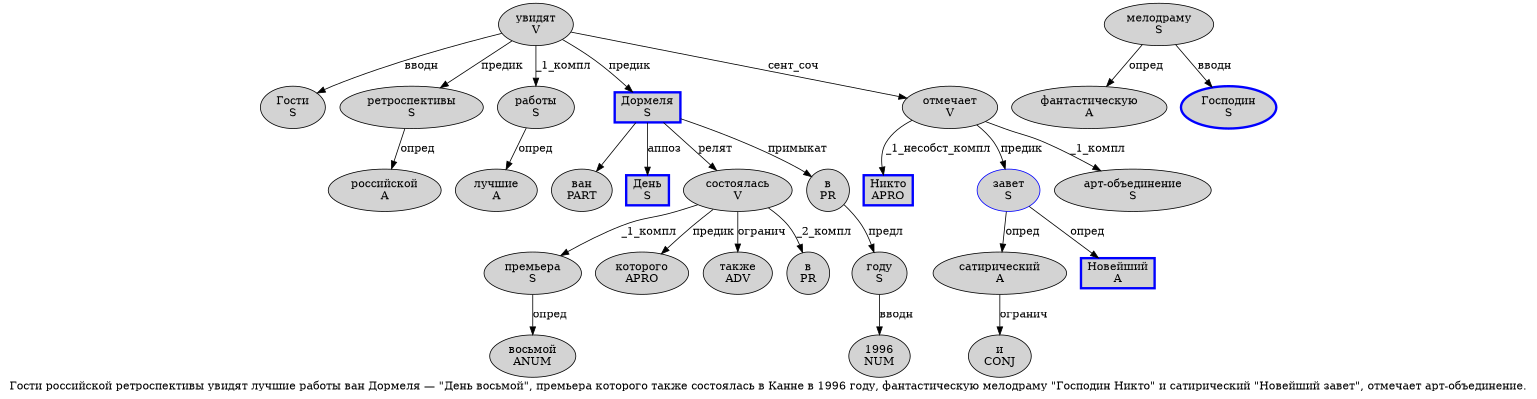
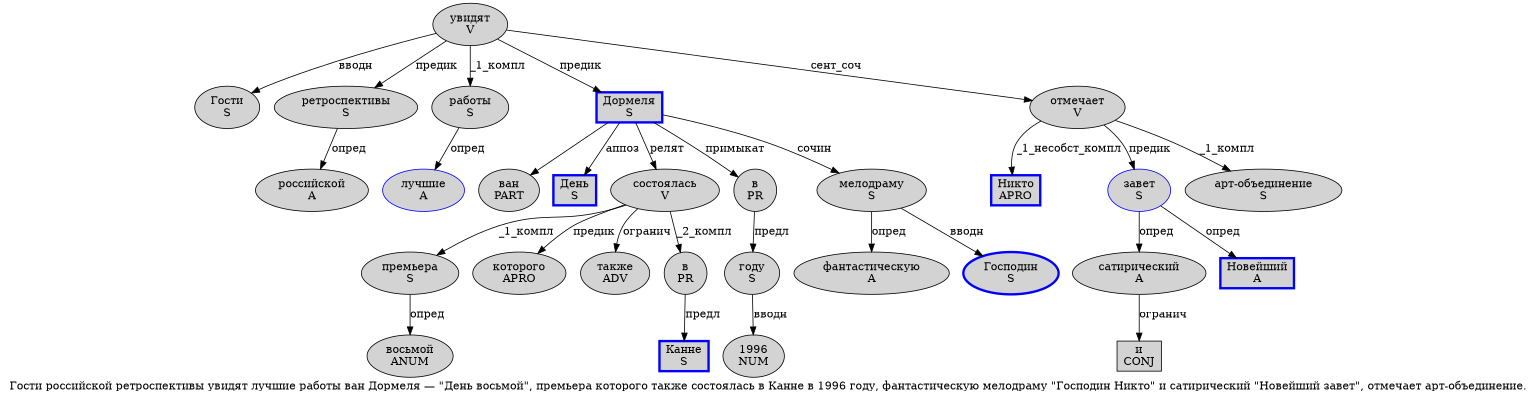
  digraph {
    label="Гости российской ретроспективы увидят лучшие работы ван Дормеля — \"День восьмой\", премьера которого также состоялась в Канне в 1996 году, фантастическую мелодраму \"Господин Никто\" и сатирический \"Новейший завет\", отмечает арт-объединение."
    node [fillcolor=lightgray penwidth=1 shape=ellipse style=filled]
    n1 [label="Гости\nS"]
    n2 [label="российской\nA"]
    n3 [label="ретроспективы\nS"]
    n4 [label="увидят\nV"]
    n5 [label="работы\nS"]
    n6 [color=blue label="Дормеля\nS" penwidth=3 shape=box]
    n7 [label="отмечает\nV"]
-   n8 [label="лучшие\nA"]
+   n8 [label="лучшие\nA" color=blue]
    n9 [label="ван\nPART"]
    n10 [color=blue label="День\nS" penwidth=3 shape=box]
    n11 [label="состоялась\nV"]
    n12 [label="в\nPR"]
    n13 [label="мелодраму\nS"]
    n14 [color=blue label="Никто\nAPRO" penwidth=3 shape=box]
    n15 [color=blue label="завет\nS"]
    n16 [label="арт-объединение\nS"]
    n17 [label="премьера\nS"]
    n18 [label="которого\nAPRO"]
    n19 [label="также\nADV"]
    n20 [label="в\nPR"]
    n21 [label="году\nS"]
    n22 [label="фантастическую\nA"]
    n23 [color=blue label="Господин\nS" penwidth=3]
    n24 [label="восьмой\nANUM"]
+   n25 [color=blue label="Канне\nS" penwidth=3 shape=box]
    n26 [label="1996\nNUM"]
-   n27 [label="и\nCONJ"]
+   n27 [label="и\nCONJ" shape=box]
    n28 [label="сатирический\nA"]
    n29 [color=blue label="Новейший\nA" penwidth=3 shape=box]
    n3 -> n2 [label="опред"]
    n4 -> n1 [label="вводн"]
    n4 -> n3 [label="предик"]
    n4 -> n5 [label="_1_компл"]
    n4 -> n6 [label="предик"]
    n4 -> n7 [label="сент_соч"]
    n5 -> n8 [label="опред"]
    n6 -> n9
    n6 -> n10 [label="аппоз"]
    n6 -> n11 [label="релят"]
    n6 -> n12 [label="примыкат"]
+   n6 -> n13 [label="сочин"]
    n7 -> n14 [label="_1_несобст_компл"]
    n7 -> n15 [label="предик"]
    n7 -> n16 [label="_1_компл"]
    n11 -> n17 [label="_1_компл"]
    n11 -> n18 [label="предик"]
    n11 -> n19 [label="огранич"]
    n11 -> n20 [label="_2_компл"]
    n12 -> n21 [label="предл"]
    n13 -> n22 [label="опред"]
    n13 -> n23 [label="вводн"]
    n15 -> n28 [label="опред"]
    n15 -> n29 [label="опред"]
    n17 -> n24 [label="опред"]
+   n20 -> n25 [label="предл"]
    n21 -> n26 [label="вводн"]
    n28 -> n27 [label="огранич"]
  }
